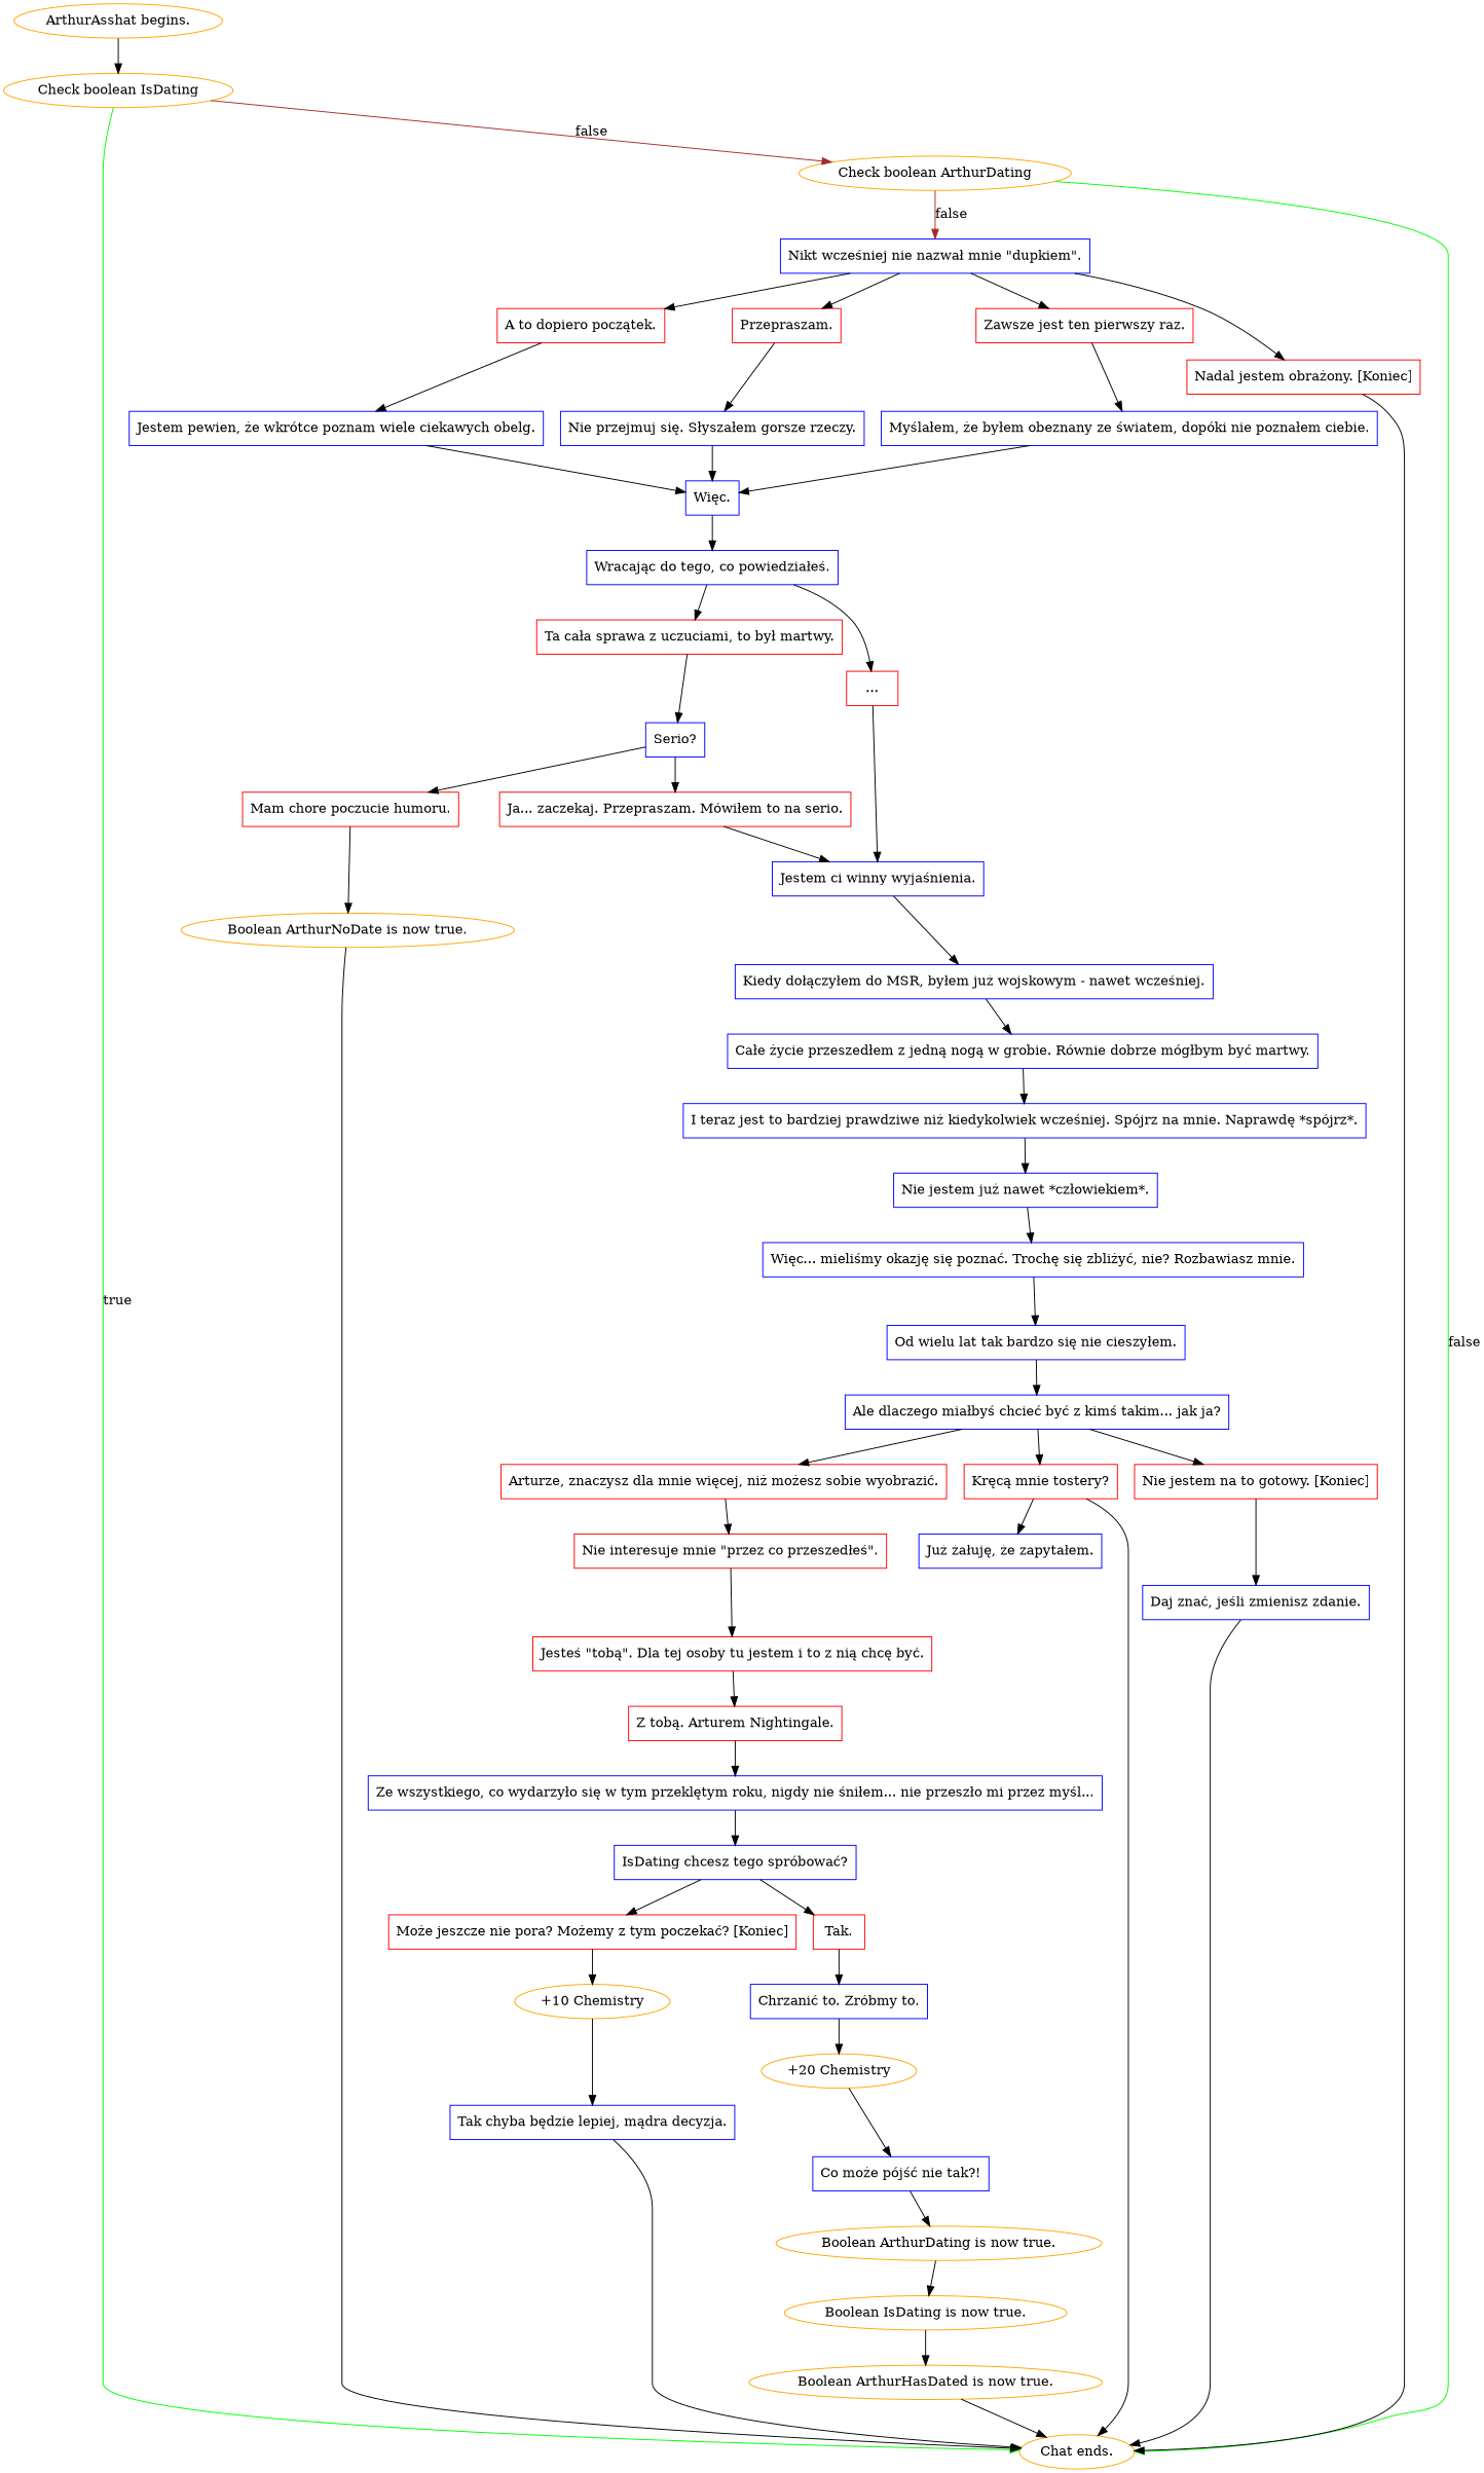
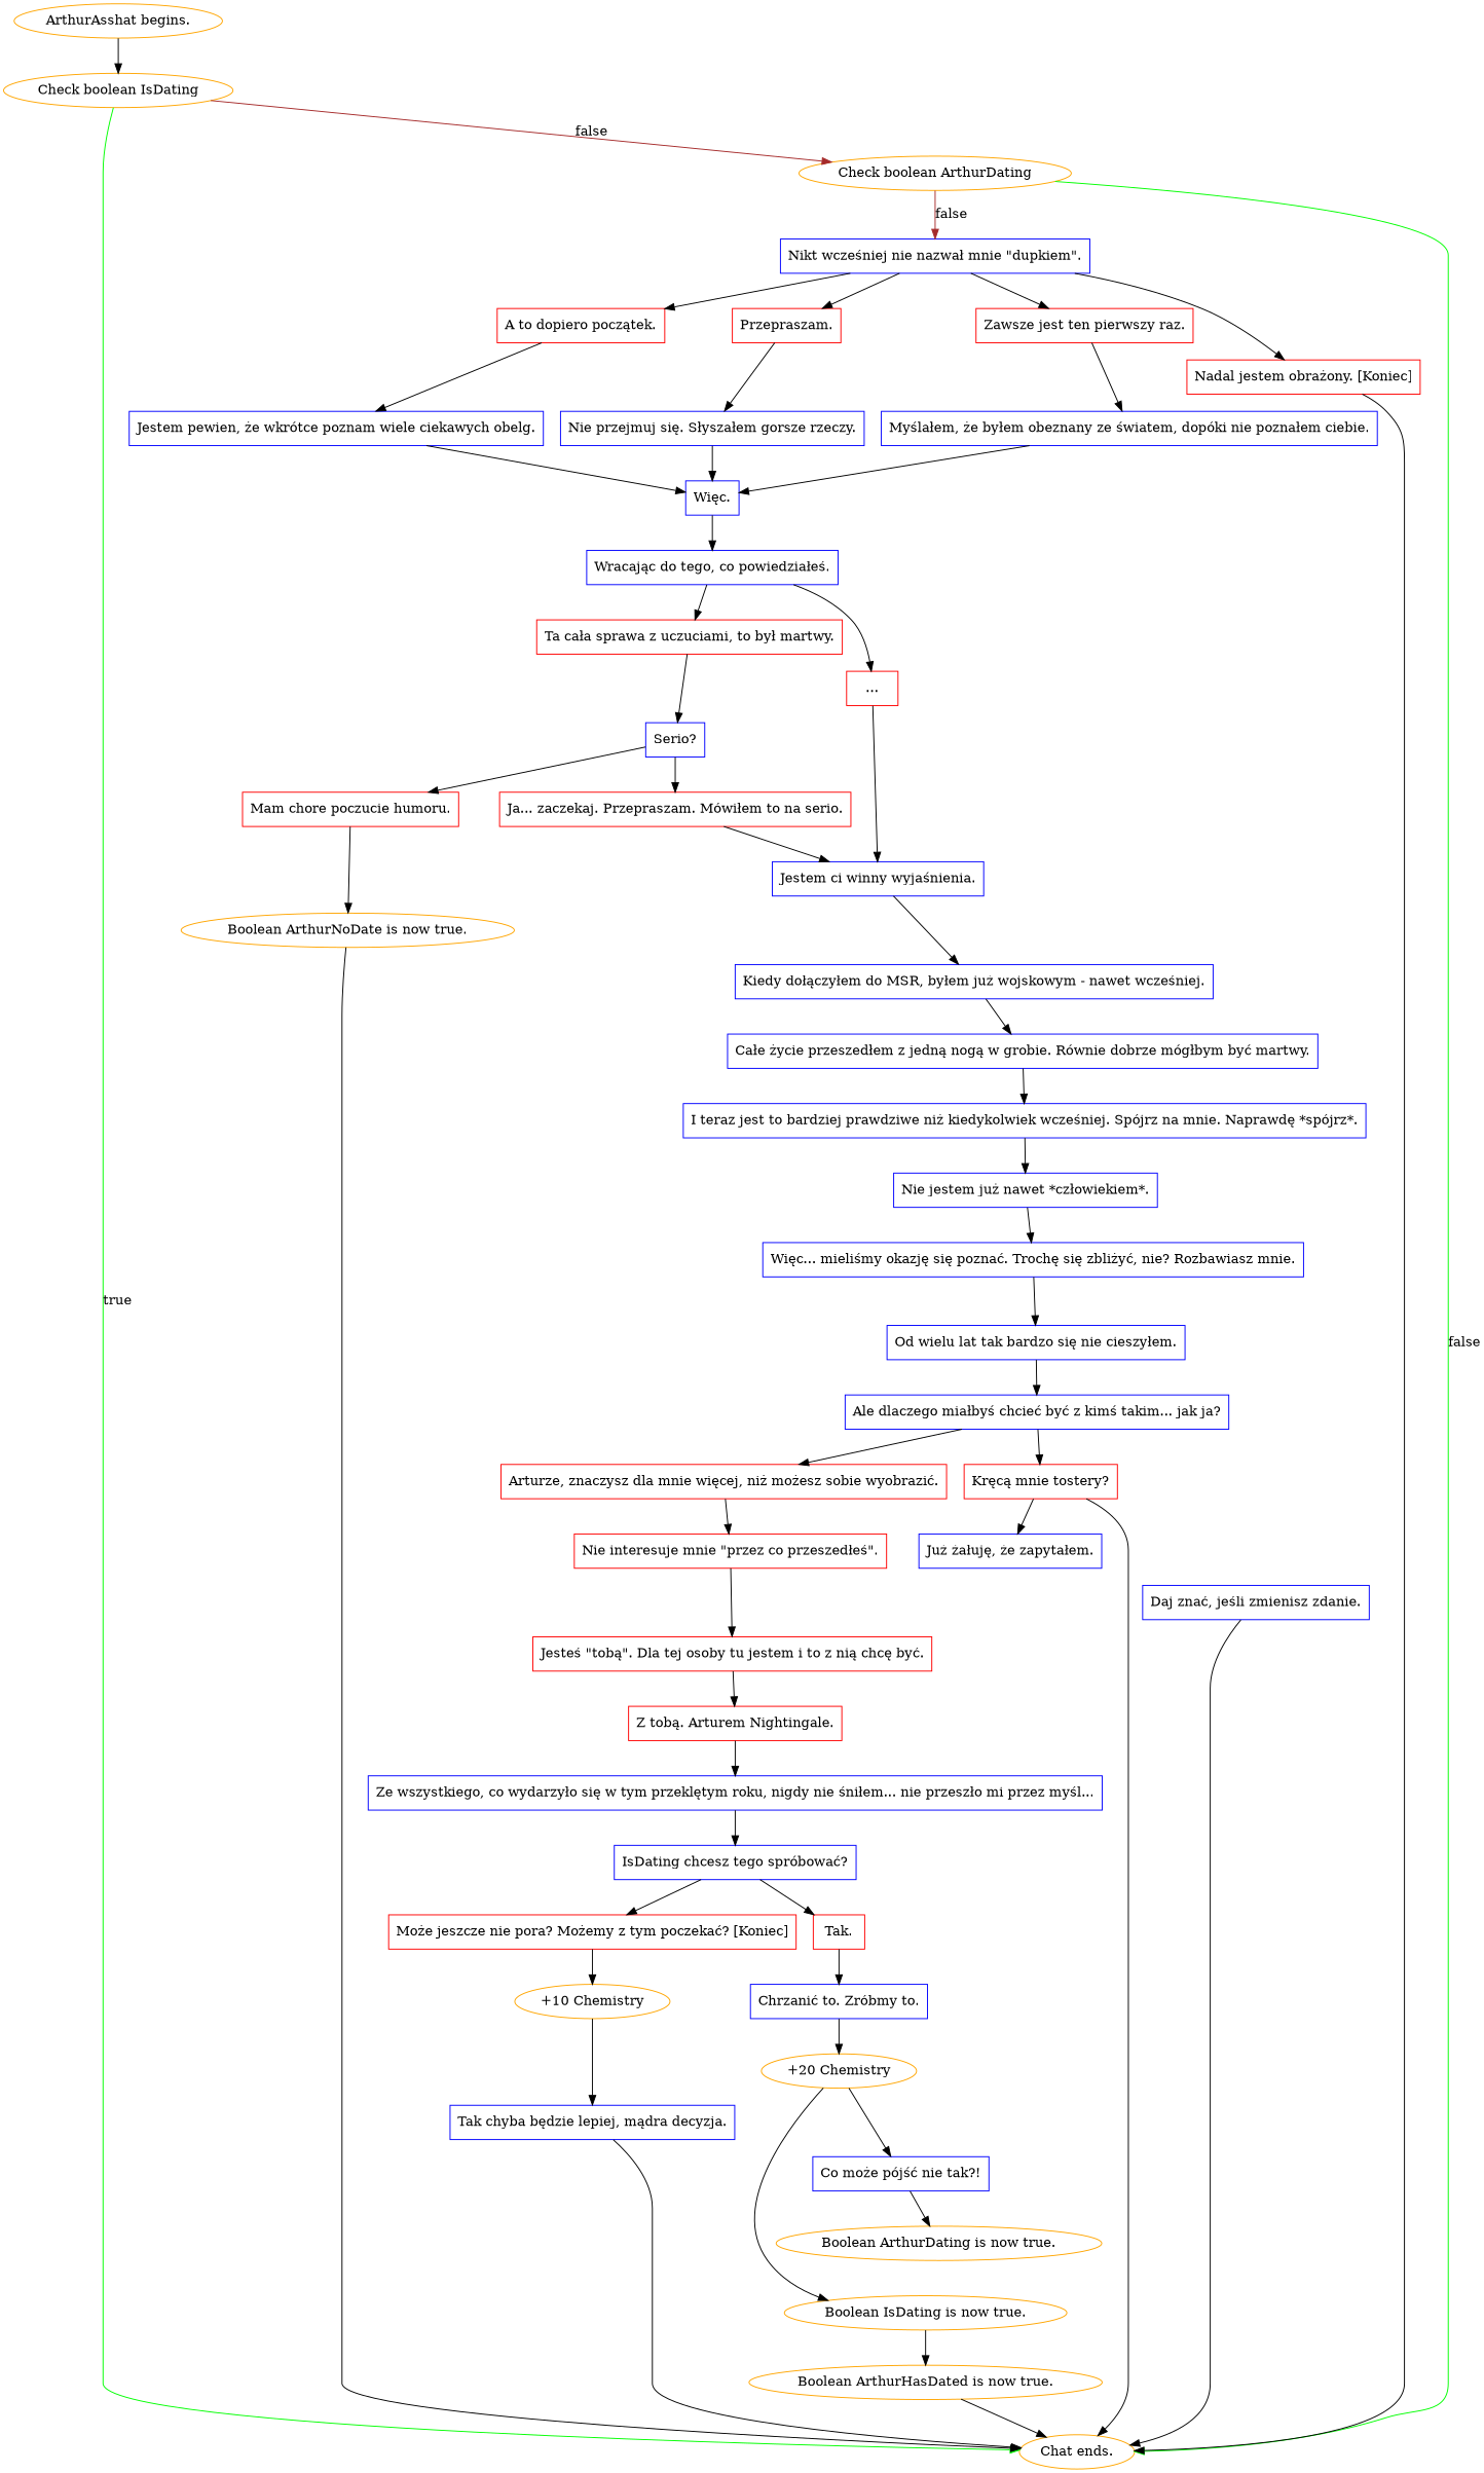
  digraph {
    node [color=blue shape=box]
    "ArthurAsshat begins." [color=orange shape=""]
    n2 [color=orange label="Check boolean IsDating" shape=""]
    "Chat ends." [color=orange shape=""]
    n4 [color=orange label="Check boolean ArthurDating" shape=""]
    n5 [label="Nikt wcześniej nie nazwał mnie \"dupkiem\"."]
    n6 [color=red label="A to dopiero początek."]
    n7 [color=red label="Zawsze jest ten pierwszy raz."]
    n8 [color=red label="Przepraszam."]
    n9 [color=red label="Nadal jestem obrażony. [Koniec]"]
    n10 [label="Jestem pewien, że wkrótce poznam wiele ciekawych obelg."]
    n11 [label="Myślałem, że byłem obeznany ze światem, dopóki nie poznałem ciebie."]
    n12 [label="Nie przejmuj się. Słyszałem gorsze rzeczy."]
    n13 [label="Więc."]
    n14 [label="Wracając do tego, co powiedziałeś."]
    n15 [color=red label="Ta cała sprawa z uczuciami, to był martwy."]
    n16 [color=red label="..."]
    n17 [label="Serio?"]
    n18 [label="Jestem ci winny wyjaśnienia."]
    n19 [color=red label="Ja... zaczekaj. Przepraszam. Mówiłem to na serio."]
    n20 [color=red label="Mam chore poczucie humoru."]
    n21 [label="Kiedy dołączyłem do MSR, byłem już wojskowym - nawet wcześniej."]
    n22 [color=orange label="Boolean ArthurNoDate is now true." shape=""]
    n23 [label="Całe życie przeszedłem z jedną nogą w grobie. Równie dobrze mógłbym być martwy."]
    n24 [label="I teraz jest to bardziej prawdziwe niż kiedykolwiek wcześniej. Spójrz na mnie. Naprawdę *spójrz*."]
    n25 [label="Nie jestem już nawet *człowiekiem*."]
    n26 [label="Więc... mieliśmy okazję się poznać. Trochę się zbliżyć, nie? Rozbawiasz mnie."]
    n27 [label="Od wielu lat tak bardzo się nie cieszyłem."]
    n28 [label="Ale dlaczego miałbyś chcieć być z kimś takim... jak ja?"]
    n29 [color=red label="Arturze, znaczysz dla mnie więcej, niż możesz sobie wyobrazić."]
    n30 [color=red label="Kręcą mnie tostery?"]
-   n31 [color=red label="Nie jestem na to gotowy. [Koniec]"]
    n32 [color=red label="Nie interesuje mnie \"przez co przeszedłeś\"."]
    n33 [label="Już żałuję, że zapytałem."]
    n34 [label="Daj znać, jeśli zmienisz zdanie."]
    n35 [color=red label="Jesteś \"tobą\". Dla tej osoby tu jestem i to z nią chcę być."]
    n36 [color=red label="Z tobą. Arturem Nightingale."]
    n37 [label="Ze wszystkiego, co wydarzyło się w tym przeklętym roku, nigdy nie śniłem... nie przeszło mi przez myśl..."]
    n38 [label="IsDating chcesz tego spróbować?"]
    n39 [color=red label="Tak."]
    n40 [color=red label="Może jeszcze nie pora? Możemy z tym poczekać? [Koniec]"]
    n41 [label="Chrzanić to. Zróbmy to."]
    n42 [color=orange label="+10 Chemistry" shape=""]
    n43 [color=orange label="+20 Chemistry" shape=""]
    n44 [label="Tak chyba będzie lepiej, mądra decyzja."]
    n45 [label="Co może pójść nie tak?!"]
    n46 [color=orange label="Boolean ArthurDating is now true." shape=""]
    n47 [color=orange label="Boolean IsDating is now true." shape=""]
    n48 [color=orange label="Boolean ArthurHasDated is now true." shape=""]
    "ArthurAsshat begins." -> n2
    n2 -> "Chat ends." [color=green label=true]
    n2 -> n4 [color=brown label=false]
    n4 -> "Chat ends." [color=green label=false]
    n4 -> n5 [color=brown label=false]
    n5 -> n6
    n5 -> n7
    n5 -> n8
    n5 -> n9
    n6 -> n10
    n7 -> n11
    n8 -> n12
    n9 -> "Chat ends."
    n10 -> n13
    n11 -> n13
    n12 -> n13
    n13 -> n14
    n14 -> n15
    n14 -> n16
    n15 -> n17
    n16 -> n18
    n17 -> n19
    n17 -> n20
    n18 -> n21
    n19 -> n18
    n20 -> n22
    n21 -> n23
    n22 -> "Chat ends."
    n23 -> n24
    n24 -> n25
    n25 -> n26
    n26 -> n27
    n27 -> n28
    n28 -> n29
    n28 -> n30
-   n28 -> n31
    n29 -> n32
    n30 -> "Chat ends."
    n30 -> n33
-   n31 -> n34
    n32 -> n35
    n34 -> "Chat ends."
    n35 -> n36
    n36 -> n37
    n37 -> n38
    n38 -> n39
    n38 -> n40
    n39 -> n41
    n40 -> n42
    n41 -> n43
    n42 -> n44
    n43 -> n45
    n44 -> "Chat ends."
    n45 -> n46
-   n46 -> n47
+   n43 -> n47
    n47 -> n48
    n48 -> "Chat ends."
  }
